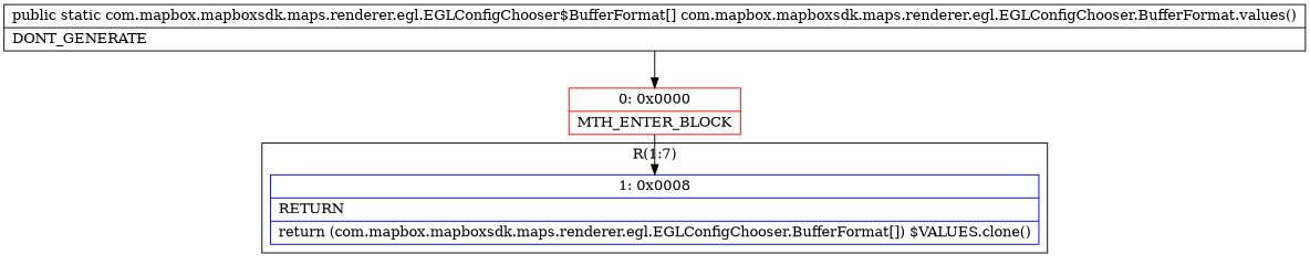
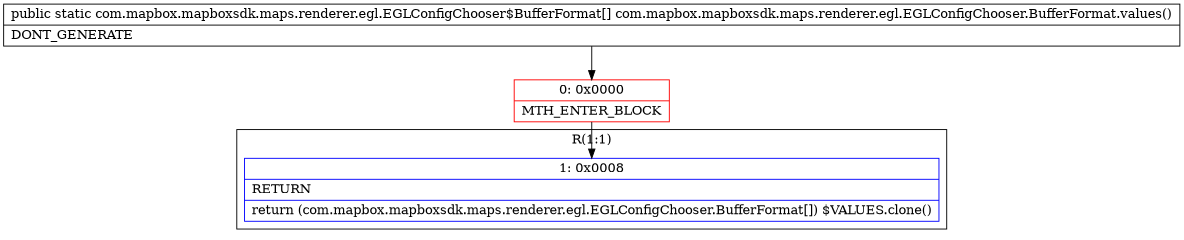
  digraph {
    node [shape=record]
    n1 [color=blue label="{1\:\ 0x0008|RETURN\l|return (com.mapbox.mapboxsdk.maps.renderer.egl.EGLConfigChooser.BufferFormat[]) $VALUES.clone()\l}"]
    n2 [color=red label="{0\:\ 0x0000|MTH_ENTER_BLOCK\l}"]
    n3 [label="{public static com.mapbox.mapboxsdk.maps.renderer.egl.EGLConfigChooser$BufferFormat[] com.mapbox.mapboxsdk.maps.renderer.egl.EGLConfigChooser.BufferFormat.values()  | DONT_GENERATE\l}"]
    subgraph cluster_1 {
-     label="R(1:7)"
+     label="R(1:1)"
      n1
    }
    n2 -> n1
    n3 -> n2
  }
